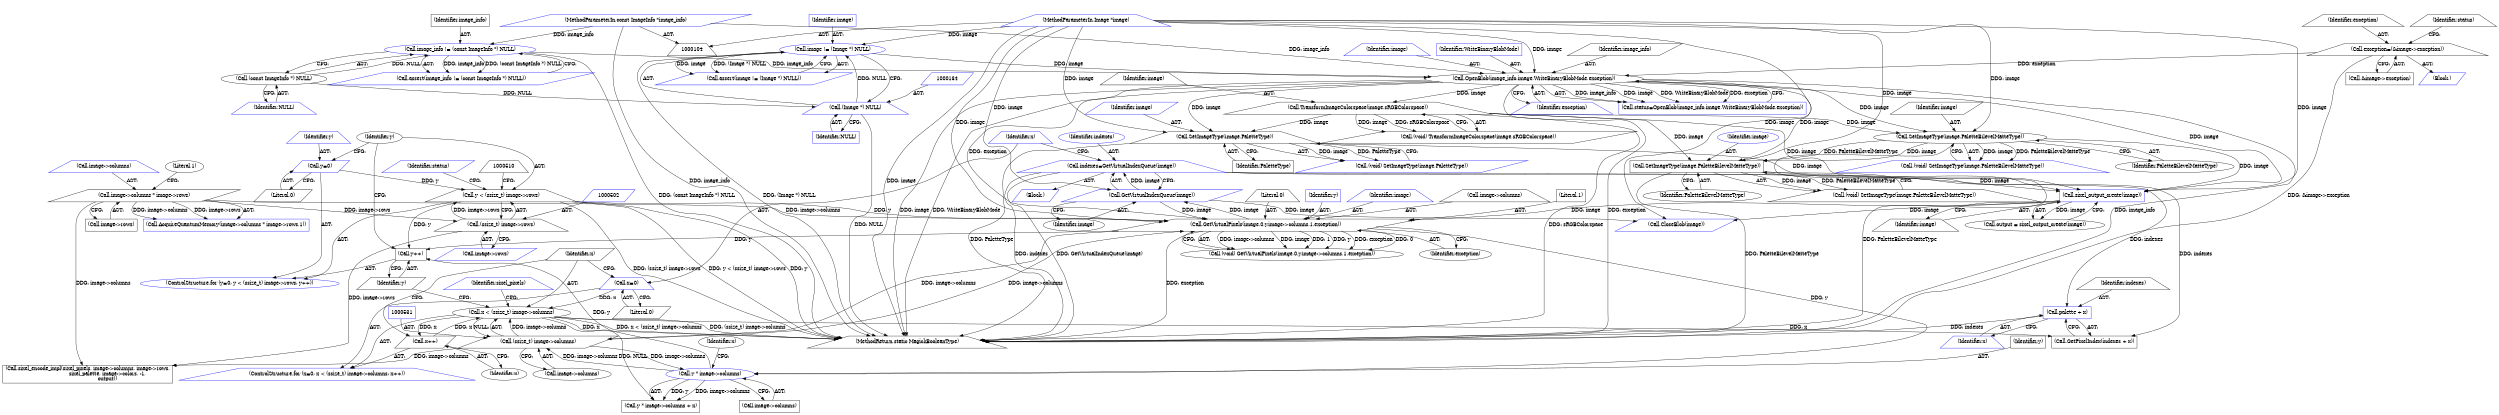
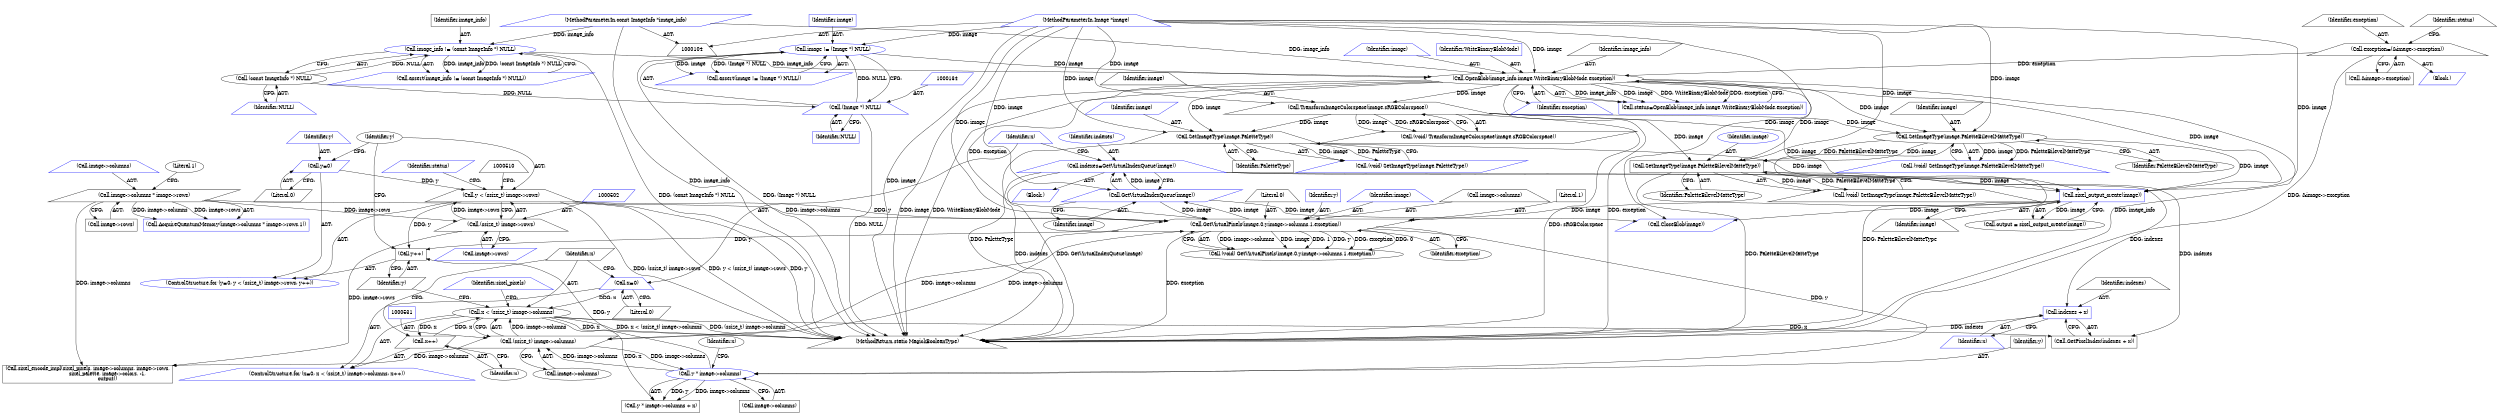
  digraph {
    node [color=black shape=trapezium]
-   n1 [color=blue label="(Call,palette + x)" shape=box]
+   n1 [color=blue label="(Call,indexes + x)" shape=box]
    n2 [label="(Call,GetPixelIndex(indexes + x))" shape=box]
    n3 [label="(MethodReturn,static MagickBooleanType)"]
    n4 [color=blue label="(Identifier,x)"]
    n5 [color=blue label="(Call,indexes=GetVirtualIndexQueue(image))"]
    n6 [color=blue label="(Call,GetVirtualIndexQueue(image))" shape=parallelogram]
    n7 [color=blue label="(Block,)" shape=parallelogram]
    n8 [label="(Call,GetVirtualPixels(image,0,y,image->columns,1,exception))" shape=parallelogram]
    n9 [label="(Identifier,image)" shape=ellipse]
    n10 [color=blue label="(Call,CloseBlob(image))" shape=parallelogram]
    n11 [label="(Call,y++)" shape=box]
    n12 [color=blue label="(Call,y * image->columns)" shape=ellipse]
    n13 [label="(Call,(ssize_t) image->columns)" shape=parallelogram]
    n14 [label="(Identifier,exception)" shape=ellipse]
    n15 [label="(Call,(void) GetVirtualPixels(image,0,y,image->columns,1,exception))" shape=ellipse]
    n16 [color=blue label="(ControlStructure,for (y=0; y < (ssize_t) image->rows; y++))" shape=ellipse]
    n17 [label="(Identifier,y)" shape=parallelogram]
    n18 [label="(Call,y * image->columns + x)" shape=box]
    n19 [label="(Call,image->columns)" shape=box]
    n20 [label="(Call,x < (ssize_t) image->columns)" shape=ellipse]
    n21 [label="(Call,image->columns)" shape=ellipse]
    n22 [label="(Call,sixel_encode_impl(sixel_pixels, image->columns, image->rows,\n                          sixel_palette, image->colors, -1,\n                          output))" shape=box]
    n23 [color=blue label="(Call,sixel_output_create(image))" shape=box]
    n24 [label="(Call,output = sixel_output_create(image))" shape=ellipse]
    n25 [label="(Identifier,image)"]
    n26 [label="(Call,TransformImageColorspace(image,sRGBColorspace))"]
    n27 [label="(Call,SetImageType(image,PaletteBilevelMatteType))" shape=ellipse]
    n28 [label="(Call,SetImageType(image,PaletteType))"]
    n29 [label="(Call,SetImageType(image,PaletteBilevelMatteType))" shape=box]
    n30 [label="(Call,(void) TransformImageColorspace(image,sRGBColorspace))" shape=parallelogram]
    n31 [color=blue label="(Call,(void) SetImageType(image,PaletteBilevelMatteType))"]
    n32 [label="(Identifier,PaletteBilevelMatteType)" shape=ellipse]
    n33 [color=blue label="(Call,(void) SetImageType(image,PaletteType))" shape=parallelogram]
    n34 [label="(Identifier,PaletteType)" shape=box]
    n35 [label="(Identifier,PaletteBilevelMatteType)" shape=ellipse]
    n36 [label="(Call,(void) SetImageType(image,PaletteBilevelMatteType))"]
    n37 [label="(Call,OpenBlob(image_info,image,WriteBinaryBlobMode,exception))" shape=ellipse]
    n38 [color=blue label="(Call,status=OpenBlob(image_info,image,WriteBinaryBlobMode,exception))" shape=box]
    n39 [color=blue label="(Identifier,exception)"]
    n40 [color=blue label="(Call,image_info != (const ImageInfo *) NULL)" shape=ellipse]
    n41 [label="(Call,(const ImageInfo *) NULL)" shape=ellipse]
    n42 [color=blue label="(Call,assert(image_info != (const ImageInfo *) NULL))" shape=parallelogram]
    n43 [color=blue label="(Call,(Image *) NULL)"]
    n44 [color=blue label="(Identifier,NULL)"]
    n45 [color=blue label="(MethodParameterIn,const ImageInfo *image_info)" shape=parallelogram]
    1000104
    n47 [color=blue label="(Call,image != (Image *) NULL)" shape=ellipse]
    n48 [color=blue label="(Identifier,NULL)" shape=box]
    n49 [color=blue label="(Call,assert(image != (Image *) NULL))" shape=parallelogram]
    n50 [color=blue label="(MethodParameterIn,Image *image)"]
    n51 [label="(Call,exception=(&image->exception))"]
    n52 [color=blue label="(Block,)" shape=parallelogram]
    n53 [label="(Call,&image->exception)" shape=box]
    n54 [label="(Call,y < (ssize_t) image->rows)"]
    n55 [label="(Call,(ssize_t) image->rows)"]
    n56 [color=blue label="(Call,image->rows)" shape=parallelogram]
    n57 [label="(Call,x++)" shape=parallelogram]
    n58 [color=blue label="(ControlStructure,for (x=0; x < (ssize_t) image->columns; x++))"]
    n59 [color=blue label="(Call,y=0)" shape=parallelogram]
    n60 [label="(Literal,0)" shape=parallelogram]
    n61 [label="(Call,image->columns * image->rows)" shape=parallelogram]
    n62 [color=blue label="(Call,AcquireQuantumMemory(image->columns * image->rows,1))" shape=box]
    n63 [label="(Call,image->rows)" shape=box]
    n64 [label="(Identifier,x)" shape=ellipse]
    n65 [color=blue label="(Call,x=0)"]
    n66 [label="(Literal,0)" shape=parallelogram]
    n67 [label="(Identifier,x)" shape=ellipse]
    n68 [label="(Identifier,y)" shape=box]
    n69 [label="(Identifier,x)" shape=parallelogram]
    n70 [color=blue label="(Identifier,y)" shape=box]
    n71 [label="(Identifier,image)"]
    n72 [color=blue label="(Identifier,image)"]
    n73 [label="(Call,image->columns)"]
    n74 [label="(Identifier,image_info)" shape=parallelogram]
    n75 [color=blue label="(Identifier,y)"]
    n76 [label="(Literal,1)" shape=box]
    n77 [color=blue label="(Identifier,image)" shape=box]
    n78 [color=blue label="(Identifier,image)"]
    n79 [label="(Identifier,status)"]
    n80 [color=blue label="(Identifier,x)"]
    n81 [color=blue label="(Call,image->columns)"]
    n82 [label="(Identifier,image)" shape=parallelogram]
    n83 [label="(Literal,1)" shape=ellipse]
    n84 [label="(Identifier,exception)"]
    n85 [color=blue label="(Identifier,WriteBinaryBlobMode)" shape=box]
    n86 [label="(Identifier,indexes)"]
    n87 [label="(Identifier,image_info)" shape=box]
    n88 [label="(Literal,0)"]
    n89 [color=blue label="(Identifier,sixel_pixels)"]
    n90 [label="(Identifier,y)" shape=ellipse]
    n91 [color=blue label="(Identifier,image)" shape=parallelogram]
    n92 [color=blue label="(Identifier,status)" shape=parallelogram]
    n93 [color=blue label="(Identifier,image)" shape=ellipse]
    n94 [color=blue label="(Identifier,indexes)" shape=ellipse]
    1000134 [color=blue shape=parallelogram]
    1000510
    1000531 [color=blue shape=box]
    1000502 [color=blue shape=parallelogram]
    n1 -> n2 [label="AST: "]
    n1 -> n3 [label="DDG: indexes"]
    n1 -> n4 [label="CFG: "]
    n2 -> n1 [label="CFG: "]
    n4 -> n1 [label="AST: "]
    n5 -> n1 [label="DDG: indexes"]
    n5 -> n2 [label="DDG: indexes"]
    n5 -> n3 [label="DDG: GetVirtualIndexQueue(image)"]
    n5 -> n3 [label="DDG: indexes"]
    n5 -> n6 [label="CFG: "]
    n5 -> n7 [label="AST: "]
    n6 -> n5 [label="AST: "]
    n6 -> n5 [label="DDG: image"]
    n6 -> n8 [label="DDG: image"]
    n6 -> n9 [label="CFG: "]
    n6 -> n10 [label="DDG: image"]
    n8 -> n3 [label="DDG: exception"]
    n8 -> n6 [label="DDG: image"]
    n8 -> n11 [label="DDG: y"]
    n8 -> n12 [label="DDG: y"]
    n8 -> n13 [label="DDG: image->columns"]
    n8 -> n14 [label="CFG: "]
    n8 -> n15 [label="AST: "]
    n8 -> n15 [label="DDG: image->columns"]
    n8 -> n15 [label="DDG: image"]
    n8 -> n15 [label="DDG: 1"]
    n8 -> n15 [label="DDG: y"]
    n8 -> n15 [label="DDG: exception"]
    n8 -> n15 [label="DDG: 0"]
    n9 -> n6 [label="AST: "]
    n11 -> n16 [label="AST: "]
    n11 -> n17 [label="CFG: "]
    n12 -> n11 [label="DDG: y"]
    n12 -> n13 [label="DDG: image->columns"]
    n12 -> n18 [label="AST: "]
    n12 -> n18 [label="DDG: y"]
    n12 -> n18 [label="DDG: image->columns"]
    n12 -> n19 [label="CFG: "]
    n13 -> n8 [label="DDG: image->columns"]
    n13 -> n12 [label="DDG: image->columns"]
    n13 -> n20 [label="AST: "]
    n13 -> n20 [label="DDG: image->columns"]
    n13 -> n21 [label="CFG: "]
    n13 -> n22 [label="DDG: image->columns"]
    n14 -> n8 [label="AST: "]
    n15 -> n8 [label="CFG: "]
    n17 -> n11 [label="AST: "]
    n17 -> n20 [label="CFG: "]
    n19 -> n12 [label="AST: "]
    n20 -> n2 [label="DDG: x"]
    n20 -> n3 [label="DDG: x < (ssize_t) image->columns"]
    n20 -> n3 [label="DDG: (ssize_t) image->columns"]
    n20 -> n3 [label="DDG: x"]
-   n20 -> n13 [label="NULL: "]
-   n20 -> n18 [label="DDG: NULL"]
+   n20 -> n13 [label="CFG: "]
+   n20 -> n18 [label="DDG: x"]
    n20 -> n57 [label="DDG: x"]
    n20 -> n58 [label="AST: "]
    n21 -> n13 [label="AST: "]
    n23 -> n8 [label="DDG: image"]
    n23 -> n10 [label="DDG: image"]
    n23 -> n24 [label="AST: "]
    n23 -> n24 [label="DDG: image"]
    n23 -> n25 [label="CFG: "]
    n24 -> n23 [label="CFG: "]
    n25 -> n23 [label="AST: "]
    n26 -> n3 [label="DDG: sRGBColorspace"]
    n26 -> n23 [label="DDG: image"]
    n26 -> n27 [label="DDG: image"]
    n26 -> n28 [label="DDG: image"]
    n26 -> n29 [label="DDG: image"]
    n26 -> n30 [label="AST: "]
    n26 -> n30 [label="DDG: image"]
    n26 -> n30 [label="DDG: sRGBColorspace"]
    n27 -> n3 [label="DDG: PaletteBilevelMatteType"]
    n27 -> n23 [label="DDG: image"]
    n27 -> n29 [label="DDG: image"]
    n27 -> n29 [label="DDG: PaletteBilevelMatteType"]
    n27 -> n31 [label="AST: "]
    n27 -> n31 [label="DDG: image"]
    n27 -> n31 [label="DDG: PaletteBilevelMatteType"]
    n27 -> n32 [label="CFG: "]
    n28 -> n3 [label="DDG: PaletteType"]
    n28 -> n23 [label="DDG: image"]
    n28 -> n33 [label="AST: "]
    n28 -> n33 [label="DDG: image"]
    n28 -> n33 [label="DDG: PaletteType"]
    n28 -> n34 [label="CFG: "]
    n29 -> n3 [label="DDG: PaletteBilevelMatteType"]
    n29 -> n23 [label="DDG: image"]
    n29 -> n35 [label="CFG: "]
    n29 -> n36 [label="AST: "]
    n29 -> n36 [label="DDG: image"]
    n29 -> n36 [label="DDG: PaletteBilevelMatteType"]
    n30 -> n26 [label="CFG: "]
    n31 -> n27 [label="CFG: "]
    n32 -> n27 [label="AST: "]
    n33 -> n28 [label="CFG: "]
    n34 -> n28 [label="AST: "]
    n35 -> n29 [label="AST: "]
    n36 -> n29 [label="CFG: "]
    n37 -> n3 [label="DDG: WriteBinaryBlobMode"]
    n37 -> n3 [label="DDG: exception"]
    n37 -> n3 [label="DDG: image_info"]
    n37 -> n3 [label="DDG: image"]
    n37 -> n8 [label="DDG: exception"]
    n37 -> n23 [label="DDG: image"]
    n37 -> n26 [label="DDG: image"]
    n37 -> n27 [label="DDG: image"]
    n37 -> n28 [label="DDG: image"]
    n37 -> n29 [label="DDG: image"]
    n37 -> n38 [label="AST: "]
    n37 -> n38 [label="DDG: image_info"]
    n37 -> n38 [label="DDG: image"]
    n37 -> n38 [label="DDG: WriteBinaryBlobMode"]
    n37 -> n38 [label="DDG: exception"]
    n37 -> n39 [label="CFG: "]
    n38 -> n37 [label="CFG: "]
    n39 -> n37 [label="AST: "]
    n40 -> n3 [label="DDG: (const ImageInfo *) NULL"]
    n40 -> n37 [label="DDG: image_info"]
    n40 -> n41 [label="CFG: "]
    n40 -> n42 [label="AST: "]
    n40 -> n42 [label="DDG: image_info"]
    n40 -> n42 [label="DDG: (const ImageInfo *) NULL"]
    n41 -> n40 [label="AST: "]
    n41 -> n40 [label="DDG: NULL"]
    n41 -> n43 [label="DDG: NULL"]
    n41 -> n44 [label="CFG: "]
    n42 -> n40 [label="CFG: "]
    n43 -> n3 [label="DDG: NULL"]
    n43 -> n47 [label="AST: "]
    n43 -> n47 [label="DDG: NULL"]
    n43 -> n48 [label="CFG: "]
    n44 -> n41 [label="AST: "]
    n45 -> n3 [label="DDG: image_info"]
    n45 -> n37 [label="DDG: image_info"]
    n45 -> n40 [label="DDG: image_info"]
    n45 -> 1000104 [label="AST: "]
    n47 -> n3 [label="DDG: (Image *) NULL"]
    n47 -> n37 [label="DDG: image"]
    n47 -> n43 [label="CFG: "]
    n47 -> n49 [label="AST: "]
    n47 -> n49 [label="DDG: image"]
    n47 -> n49 [label="DDG: (Image *) NULL"]
    n48 -> n43 [label="AST: "]
    n49 -> n47 [label="CFG: "]
    n50 -> n3 [label="DDG: image"]
    n50 -> n6 [label="DDG: image"]
    n50 -> n8 [label="DDG: image"]
    n50 -> n10 [label="DDG: image"]
    n50 -> n23 [label="DDG: image"]
+   n50 -> n26 [label="DDG: image"]
    n50 -> n27 [label="DDG: image"]
    n50 -> n28 [label="DDG: image"]
    n50 -> n29 [label="DDG: image"]
    n50 -> n37 [label="DDG: image"]
    n50 -> 1000104 [label="AST: "]
    n50 -> n47 [label="DDG: image"]
    n51 -> n3 [label="DDG: &image->exception"]
    n51 -> n37 [label="DDG: exception"]
    n51 -> n52 [label="AST: "]
    n51 -> n53 [label="CFG: "]
    n53 -> n51 [label="AST: "]
    n54 -> n3 [label="DDG: y < (ssize_t) image->rows"]
    n54 -> n3 [label="DDG: y"]
    n54 -> n3 [label="DDG: (ssize_t) image->rows"]
    n54 -> n8 [label="DDG: y"]
    n54 -> n11 [label="DDG: y"]
    n54 -> n16 [label="AST: "]
    n54 -> n55 [label="CFG: "]
    n55 -> n22 [label="DDG: image->rows"]
    n55 -> n54 [label="AST: "]
    n55 -> n54 [label="DDG: image->rows"]
    n55 -> n56 [label="CFG: "]
    n56 -> n55 [label="AST: "]
    n57 -> n20 [label="DDG: x"]
    n57 -> n58 [label="AST: "]
    n57 -> n64 [label="CFG: "]
    n59 -> n16 [label="AST: "]
    n59 -> n54 [label="DDG: y"]
    n59 -> n60 [label="CFG: "]
    n60 -> n59 [label="AST: "]
    n61 -> n8 [label="DDG: image->columns"]
    n61 -> n22 [label="DDG: image->columns"]
    n61 -> n55 [label="DDG: image->rows"]
    n61 -> n62 [label="AST: "]
    n61 -> n62 [label="DDG: image->columns"]
    n61 -> n62 [label="DDG: image->rows"]
    n61 -> n63 [label="CFG: "]
    n63 -> n61 [label="AST: "]
    n64 -> n57 [label="AST: "]
    n65 -> n20 [label="DDG: x"]
    n65 -> n58 [label="AST: "]
    n65 -> n66 [label="CFG: "]
    n66 -> n65 [label="AST: "]
    n67 -> n12 [label="CFG: "]
    n68 -> n12 [label="AST: "]
    n69 -> n20 [label="AST: "]
    n69 -> n57 [label="CFG: "]
    n69 -> n65 [label="CFG: "]
    n70 -> n8 [label="AST: "]
    n71 -> n26 [label="AST: "]
    n72 -> n8 [label="AST: "]
    n73 -> n8 [label="AST: "]
    n74 -> n37 [label="AST: "]
    n75 -> n59 [label="AST: "]
    n76 -> n8 [label="AST: "]
    n77 -> n47 [label="AST: "]
    n78 -> n37 [label="AST: "]
    n79 -> n51 [label="CFG: "]
    n80 -> n5 [label="CFG: "]
    n80 -> n65 [label="AST: "]
    n81 -> n61 [label="AST: "]
    n82 -> n27 [label="AST: "]
    n83 -> n61 [label="CFG: "]
    n84 -> n51 [label="AST: "]
    n85 -> n37 [label="AST: "]
    n86 -> n1 [label="AST: "]
    n87 -> n40 [label="AST: "]
    n88 -> n8 [label="AST: "]
    n89 -> n20 [label="CFG: "]
    n90 -> n11 [label="CFG: "]
    n90 -> n54 [label="AST: "]
    n90 -> n59 [label="CFG: "]
    n91 -> n28 [label="AST: "]
    n92 -> n54 [label="CFG: "]
    n93 -> n29 [label="AST: "]
    n94 -> n5 [label="AST: "]
    1000134 -> n43 [label="AST: "]
    1000510 -> n54 [label="CFG: "]
    1000531 -> n13 [label="AST: "]
    1000502 -> n55 [label="AST: "]
  }
